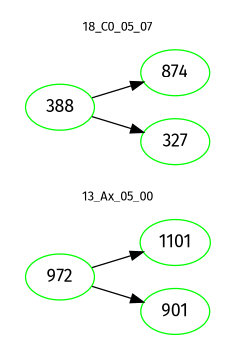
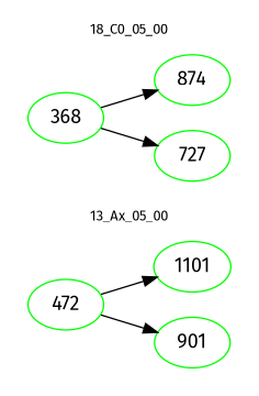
  digraph {
    fontname="Fira Sans"
    rankdir=LR
    node [color=green fontname="Fira Sans"]
    edge [color=black fontname="Fira Sans"]
-   n1 [label=972]
+   n1 [label=472]
    n2 [label=901]
    n3 [label=1101]
-   n4 [label=388]
-   n5 [label=327]
+   n4 [label=368]
+   n5 [label=727]
    n6 [label=874]
    subgraph cluster_1 {
      color=white
      fontsize=10
      label="13_Ax_05_00"
      n1
      n2
      n3
    }
    subgraph cluster_2 {
      color=white
      fontsize=10
-     label="18_C0_05_07"
+     label="18_C0_05_00"
      n4
      n5
      n6
    }
    n1 -> n2
    n1 -> n3
    n4 -> n5
    n4 -> n6
  }
